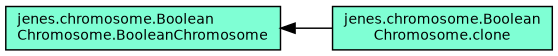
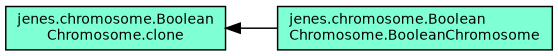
  digraph {
    rankdir=LR
    node [color=black fillcolor=aquamarine fontname=Helvetica fontsize=10 shape=record style=filled]
    n1 [fontcolor=black height=0.2 label="jenes.chromosome.Boolean\lChromosome.BooleanChromosome" width=0.4]
    n2 [height=0.2 label="jenes.chromosome.Boolean\lChromosome.clone" width=0.4]
-   n1 -> n2 [color=black dir=back fontname=Helvetica fontsize=10 labelfontname=Helvetica labelfontsize=10 style=solid]
+   n2 -> n1 [color=black dir=back fontname=Helvetica fontsize=10 labelfontname=Helvetica labelfontsize=10 style=solid]
  }
